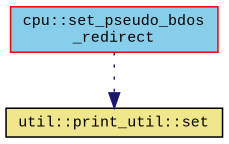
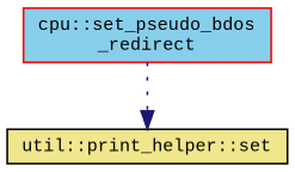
  digraph {
    rankdir=TB
    fontname="Liberation Mono"
    node [fontname="Liberation Mono" fontsize=10 shape=record style=filled]
    n1 [color=red fillcolor=skyblue fontcolor=black height=0.2 label="cpu::set_pseudo_bdos\l_redirect" width=0.4]
-   n2 [color=black fillcolor=khaki height=0.2 label="util::print_util::set" width=0.4]
+   n2 [color=black fillcolor=khaki height=0.2 label="util::print_helper::set" width=0.4]
    n1 -> n2 [color=midnightblue fontname="Liberation Mono" fontsize=10 labelfontname=Helvetica labelfontsize=10 style=dotted]
  }
